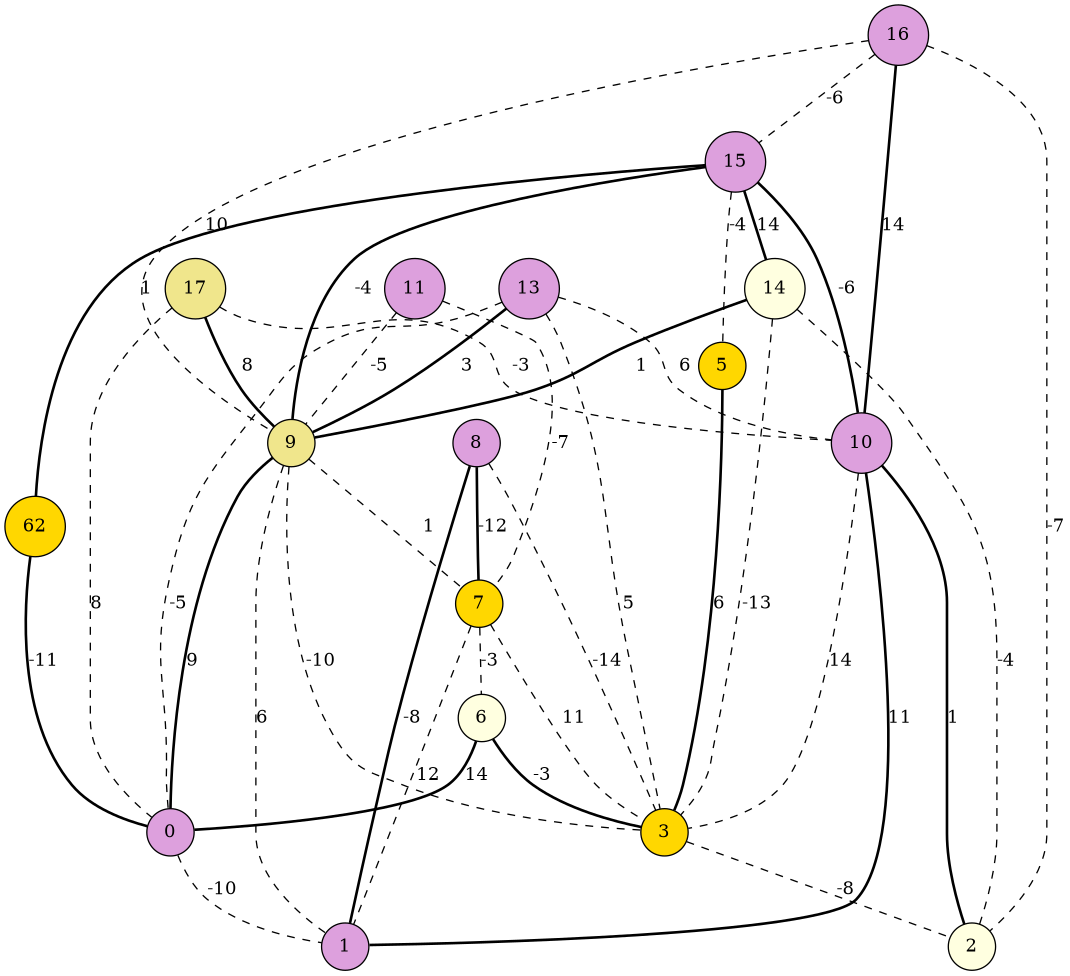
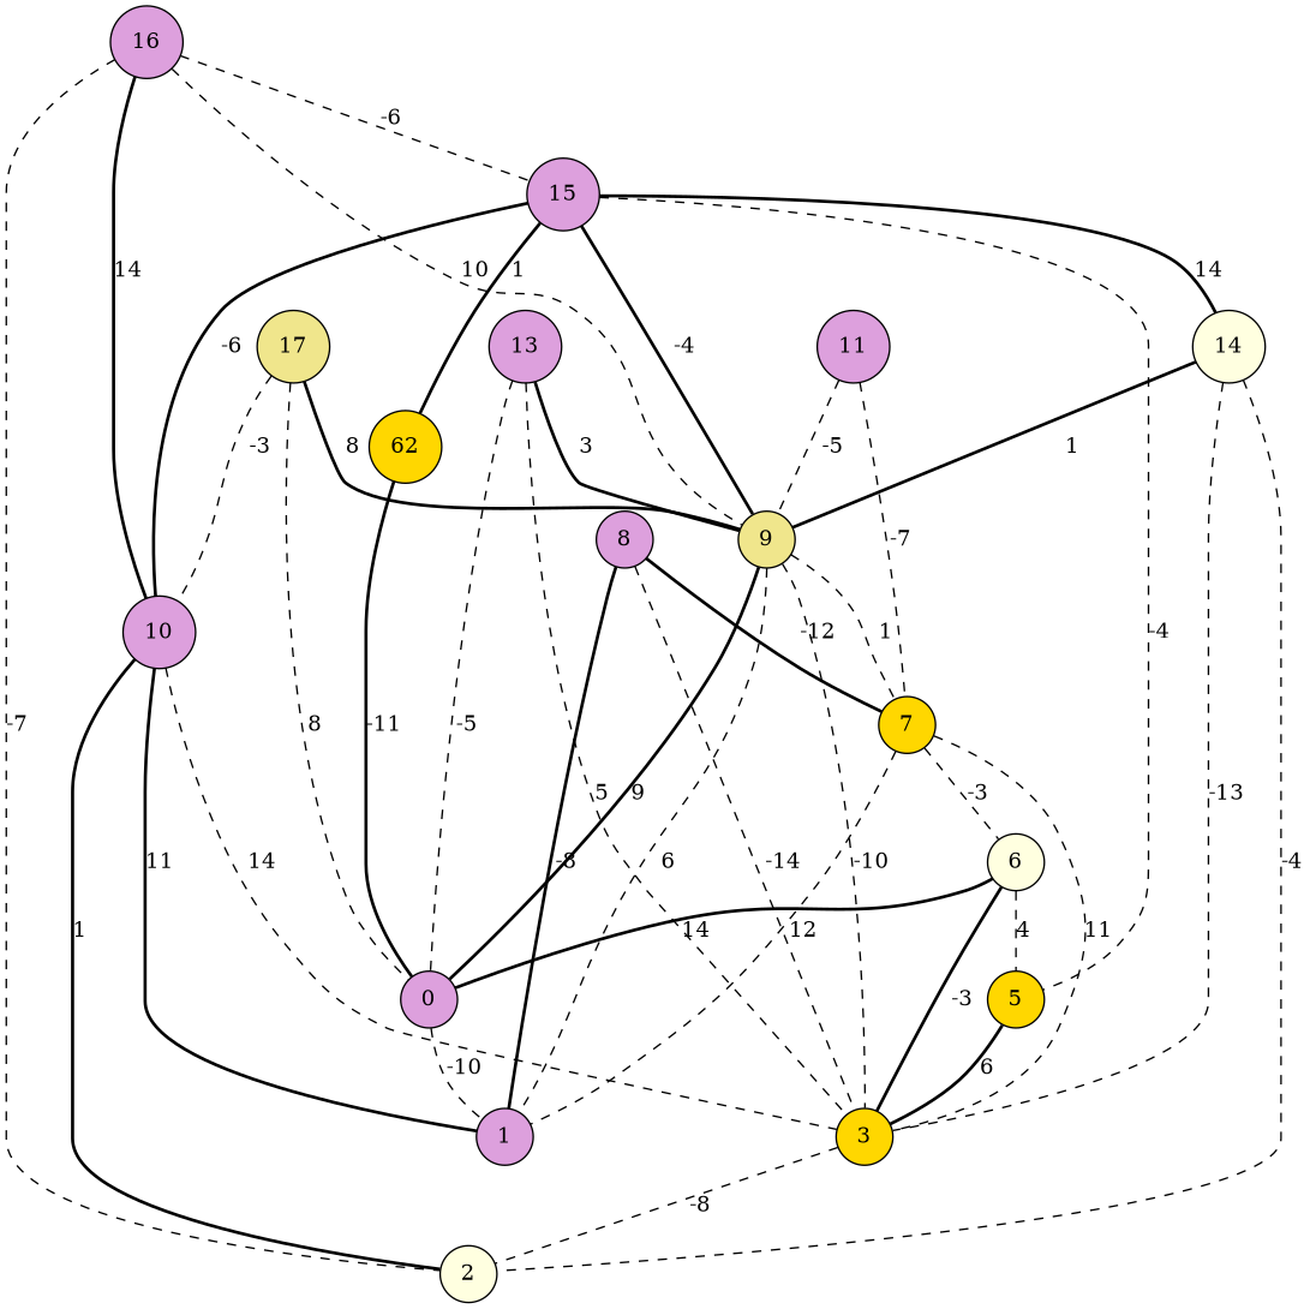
  graph {
    fontname="DejaVu Serif"
    node [fillcolor=plum fontname="DejaVu Serif" shape=circle style=filled]
    edge [fontname="DejaVu Serif" style=dashed]
    17 [fillcolor=khaki]
    n2 [label=0]
    9 [fillcolor=khaki]
    10
    1
    3 [fillcolor=gold]
    7 [fillcolor=gold]
    2 [fillcolor=lightyellow]
    6 [fillcolor=lightyellow]
    16
    15
    5 [fillcolor=gold]
    n13 [fillcolor=gold label=62]
    14 [fillcolor=lightyellow]
    13
    11
    8
    17 -- n2 [label=8]
    17 -- 9 [label=8 style=bold]
    17 -- 10 [label=-3]
    n2 -- 1 [label=-10]
    9 -- n2 [label=9 style=bold]
    9 -- 1 [label=6]
    9 -- 3 [label=-10]
    9 -- 7 [label=1]
    10 -- 1 [label=11 style=bold]
    10 -- 3 [label=14]
    10 -- 2 [label=1 style=bold]
    3 -- 2 [label=-8]
    7 -- 1 [label=12]
    7 -- 3 [label=11]
    7 -- 6 [label=-3]
    6 -- n2 [label=14 style=bold]
    6 -- 3 [label=-3 style=bold]
+   6 -- 5 [label=4]
    16 -- 9 [label=10]
    16 -- 10 [label=14 style=bold]
    16 -- 2 [label=-7]
    16 -- 15 [label=-6]
    15 -- 9 [label=-4 style=bold]
    15 -- 10 [label=-6 style=bold]
    15 -- 5 [label=-4]
    15 -- n13 [label=1 style=bold]
    15 -- 14 [label=14 style=bold]
    5 -- 3 [label=6 style=bold]
    n13 -- n2 [label=-11 style=bold]
    14 -- 9 [label=1 style=bold]
    14 -- 3 [label=-13]
    14 -- 2 [label=-4]
    13 -- n2 [label=-5]
    13 -- 9 [label=3 style=bold]
-   13 -- 10 [label=6]
    13 -- 3 [label=5]
    11 -- 9 [label=-5]
    11 -- 7 [label=-7]
    8 -- 1 [label=-8 style=bold]
    8 -- 3 [label=-14]
    8 -- 7 [label=-12 style=bold]
  }
